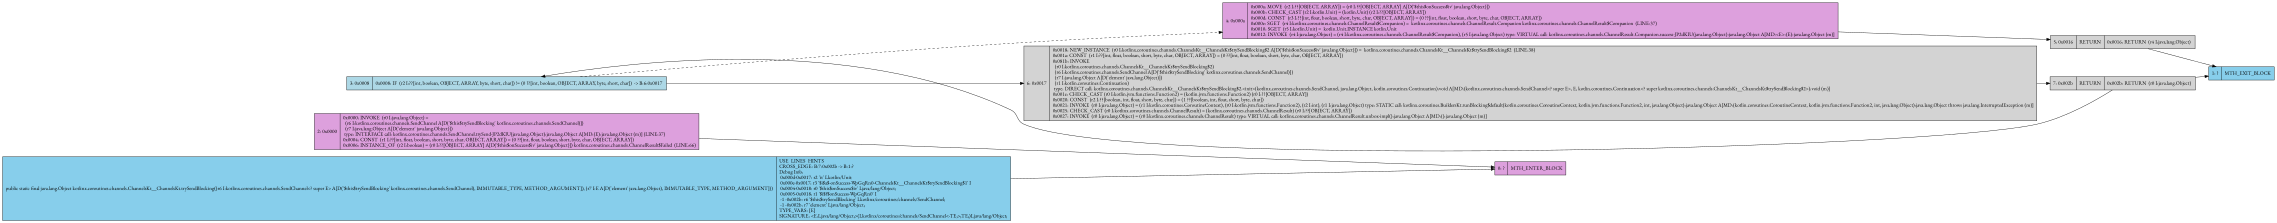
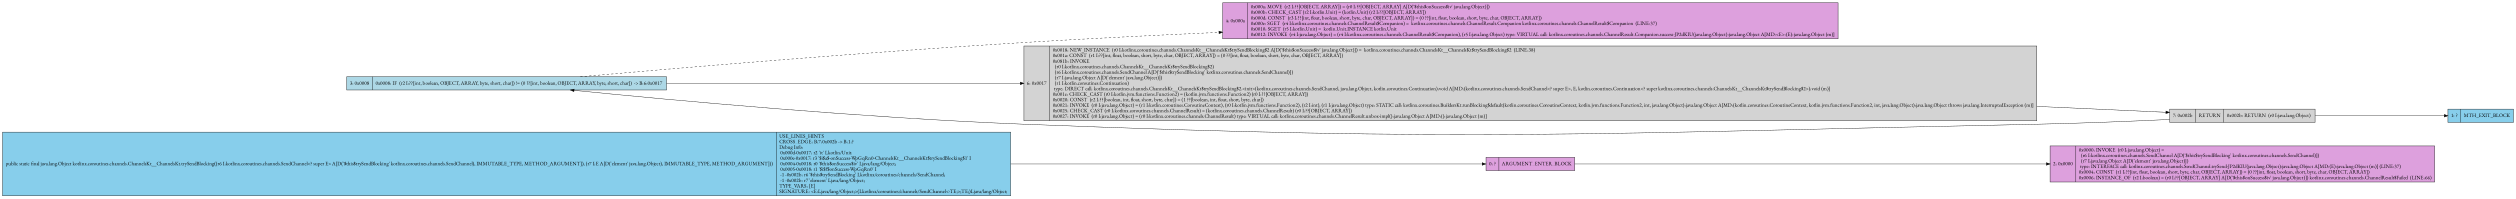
  digraph {
    fontname="EB Garamond"
    rankdir=LR
    node [fillcolor=plum fontname="EB Garamond" shape=record style=filled]
    edge [fontname="EB Garamond"]
-   n1 [label="{0\:\ ?|MTH_ENTER_BLOCK\l}"]
+   n1 [label="{0\:\ ?|ARGUMENT_ENTER_BLOCK\l}"]
    n2 [label="{2\:\ 0x0000|0x0000: INVOKE  (r0 I:java.lang.Object) = \l  (r6 I:kotlinx.coroutines.channels.SendChannel A[D('$this$trySendBlocking' kotlinx.coroutines.channels.SendChannel)])\l  (r7 I:java.lang.Object A[D('element' java.lang.Object)])\l type: INTERFACE call: kotlinx.coroutines.channels.SendChannel.trySend\-JP2dKIU(java.lang.Object):java.lang.Object A[MD:(E):java.lang.Object (m)] (LINE:37)\l0x0004: CONST  (r1 I:??[int, float, boolean, short, byte, char, OBJECT, ARRAY]) = (0 ??[int, float, boolean, short, byte, char, OBJECT, ARRAY]) \l0x0006: INSTANCE_OF  (r2 I:boolean) = (r0 I:??[OBJECT, ARRAY] A[D('$this$onSuccess$iv' java.lang.Object)]) kotlinx.coroutines.channels.ChannelResult$Failed  (LINE:66)\l}"]
    n3 [fillcolor=lightblue label="{3\:\ 0x0008|0x0008: IF  (r2 I:??[int, boolean, OBJECT, ARRAY, byte, short, char]) != (0 ??[int, boolean, OBJECT, ARRAY, byte, short, char])  \-\> B:6:0x0017 \l}"]
    n4 [label="{4\:\ 0x000a|0x000a: MOVE  (r2 I:??[OBJECT, ARRAY]) = (r0 I:??[OBJECT, ARRAY] A[D('$this$onSuccess$iv' java.lang.Object)]) \l0x000b: CHECK_CAST (r2 I:kotlin.Unit) = (kotlin.Unit) (r2 I:??[OBJECT, ARRAY]) \l0x000d: CONST  (r3 I:??[int, float, boolean, short, byte, char, OBJECT, ARRAY]) = (0 ??[int, float, boolean, short, byte, char, OBJECT, ARRAY]) \l0x000e: SGET  (r4 I:kotlinx.coroutines.channels.ChannelResult$Companion) =  kotlinx.coroutines.channels.ChannelResult.Companion kotlinx.coroutines.channels.ChannelResult$Companion  (LINE:37)\l0x0010: SGET  (r5 I:kotlin.Unit) =  kotlin.Unit.INSTANCE kotlin.Unit \l0x0012: INVOKE  (r4 I:java.lang.Object) = (r4 I:kotlinx.coroutines.channels.ChannelResult$Companion), (r5 I:java.lang.Object) type: VIRTUAL call: kotlinx.coroutines.channels.ChannelResult.Companion.success\-JP2dKIU(java.lang.Object):java.lang.Object A[MD:\<E\>:(E):java.lang.Object (m)]\l}"]
    n5 [fillcolor=lightgrey label="{6\:\ 0x0017|0x0018: NEW_INSTANCE  (r0 I:kotlinx.coroutines.channels.ChannelsKt__ChannelsKt$trySendBlocking$2 A[D('$this$onSuccess$iv' java.lang.Object)]) =  kotlinx.coroutines.channels.ChannelsKt__ChannelsKt$trySendBlocking$2  (LINE:38)\l0x001a: CONST  (r1 I:??[int, float, boolean, short, byte, char, OBJECT, ARRAY]) = (0 ??[int, float, boolean, short, byte, char, OBJECT, ARRAY]) \l0x081b: INVOKE  \l  (r0 I:kotlinx.coroutines.channels.ChannelsKt__ChannelsKt$trySendBlocking$2)\l  (r6 I:kotlinx.coroutines.channels.SendChannel A[D('$this$trySendBlocking' kotlinx.coroutines.channels.SendChannel)])\l  (r7 I:java.lang.Object A[D('element' java.lang.Object)])\l  (r1 I:kotlin.coroutines.Continuation)\l type: DIRECT call: kotlinx.coroutines.channels.ChannelsKt__ChannelsKt$trySendBlocking$2.\<init\>(kotlinx.coroutines.channels.SendChannel, java.lang.Object, kotlin.coroutines.Continuation):void A[MD:(kotlinx.coroutines.channels.SendChannel\<? super E\>, E, kotlin.coroutines.Continuation\<? super kotlinx.coroutines.channels.ChannelsKt__ChannelsKt$trySendBlocking$2\>):void (m)]\l0x001e: CHECK_CAST (r0 I:kotlin.jvm.functions.Function2) = (kotlin.jvm.functions.Function2) (r0 I:??[OBJECT, ARRAY]) \l0x0020: CONST  (r2 I:??[boolean, int, float, short, byte, char]) = (1 ??[boolean, int, float, short, byte, char]) \l0x0021: INVOKE  (r0 I:java.lang.Object) = (r1 I:kotlin.coroutines.CoroutineContext), (r0 I:kotlin.jvm.functions.Function2), (r2 I:int), (r1 I:java.lang.Object) type: STATIC call: kotlinx.coroutines.BuildersKt.runBlocking$default(kotlin.coroutines.CoroutineContext, kotlin.jvm.functions.Function2, int, java.lang.Object):java.lang.Object A[MD:(kotlin.coroutines.CoroutineContext, kotlin.jvm.functions.Function2, int, java.lang.Object):java.lang.Object throws java.lang.InterruptedException (m)]\l0x0025: CHECK_CAST (r0 I:kotlinx.coroutines.channels.ChannelResult) = (kotlinx.coroutines.channels.ChannelResult) (r0 I:??[OBJECT, ARRAY]) \l0x0027: INVOKE  (r0 I:java.lang.Object) = (r0 I:kotlinx.coroutines.channels.ChannelResult) type: VIRTUAL call: kotlinx.coroutines.channels.ChannelResult.unbox\-impl():java.lang.Object A[MD:():java.lang.Object (m)]\l}"]
-   n6 [fillcolor=lightgrey label="{5\:\ 0x0016|RETURN\l|0x0016: RETURN  (r4 I:java.lang.Object) \l}"]
    n7 [fillcolor=lightgrey label="{7\:\ 0x002b|RETURN\l|0x002b: RETURN  (r0 I:java.lang.Object) \l}"]
    n8 [fillcolor=skyblue label="{1\:\ ?|MTH_EXIT_BLOCK\l}"]
    n9 [fillcolor=skyblue label="{public static final java.lang.Object kotlinx.coroutines.channels.ChannelsKt__ChannelsKt.trySendBlocking((r6 I:kotlinx.coroutines.channels.SendChannel\<? super E\> A[D('$this$trySendBlocking' kotlinx.coroutines.channels.SendChannel), IMMUTABLE_TYPE, METHOD_ARGUMENT]), (r7 I:E A[D('element' java.lang.Object), IMMUTABLE_TYPE, METHOD_ARGUMENT]))  | USE_LINES_HINTS\lCROSS_EDGE: B:7:0x002b \-\> B:1:?\lDebug Info:\l  0x000d\-0x0017: r2 'it' Lkotlin\/Unit;\l  0x000e\-0x0017: r3 '$i$a$\-onSuccess\-WpGqRn0\-ChannelsKt__ChannelsKt$trySendBlocking$1' I\l  0x0004\-0x0018: r0 '$this$onSuccess$iv' Ljava\/lang\/Object;\l  0x0005\-0x0018: r1 '$i$f$onSuccess\-WpGqRn0' I\l  \-1 \-0x002b: r6 '$this$trySendBlocking' Lkotlinx\/coroutines\/channels\/SendChannel;\l  \-1 \-0x002b: r7 'element' Ljava\/lang\/Object;\lTYPE_VARS: [E]\lSIGNATURE: \<E:Ljava\/lang\/Object;\>(Lkotlinx\/coroutines\/channels\/SendChannel\<\-TE;\>;TE;)Ljava\/lang\/Object;\l}"]
-   n2 -> n1
+   n1 -> n2
    n3 -> n4 [style=dashed]
    n3 -> n5
-   n4 -> n6
    n5 -> n7
-   n6 -> n8
    n7 -> n3
    n7 -> n8
    n9 -> n1
  }
